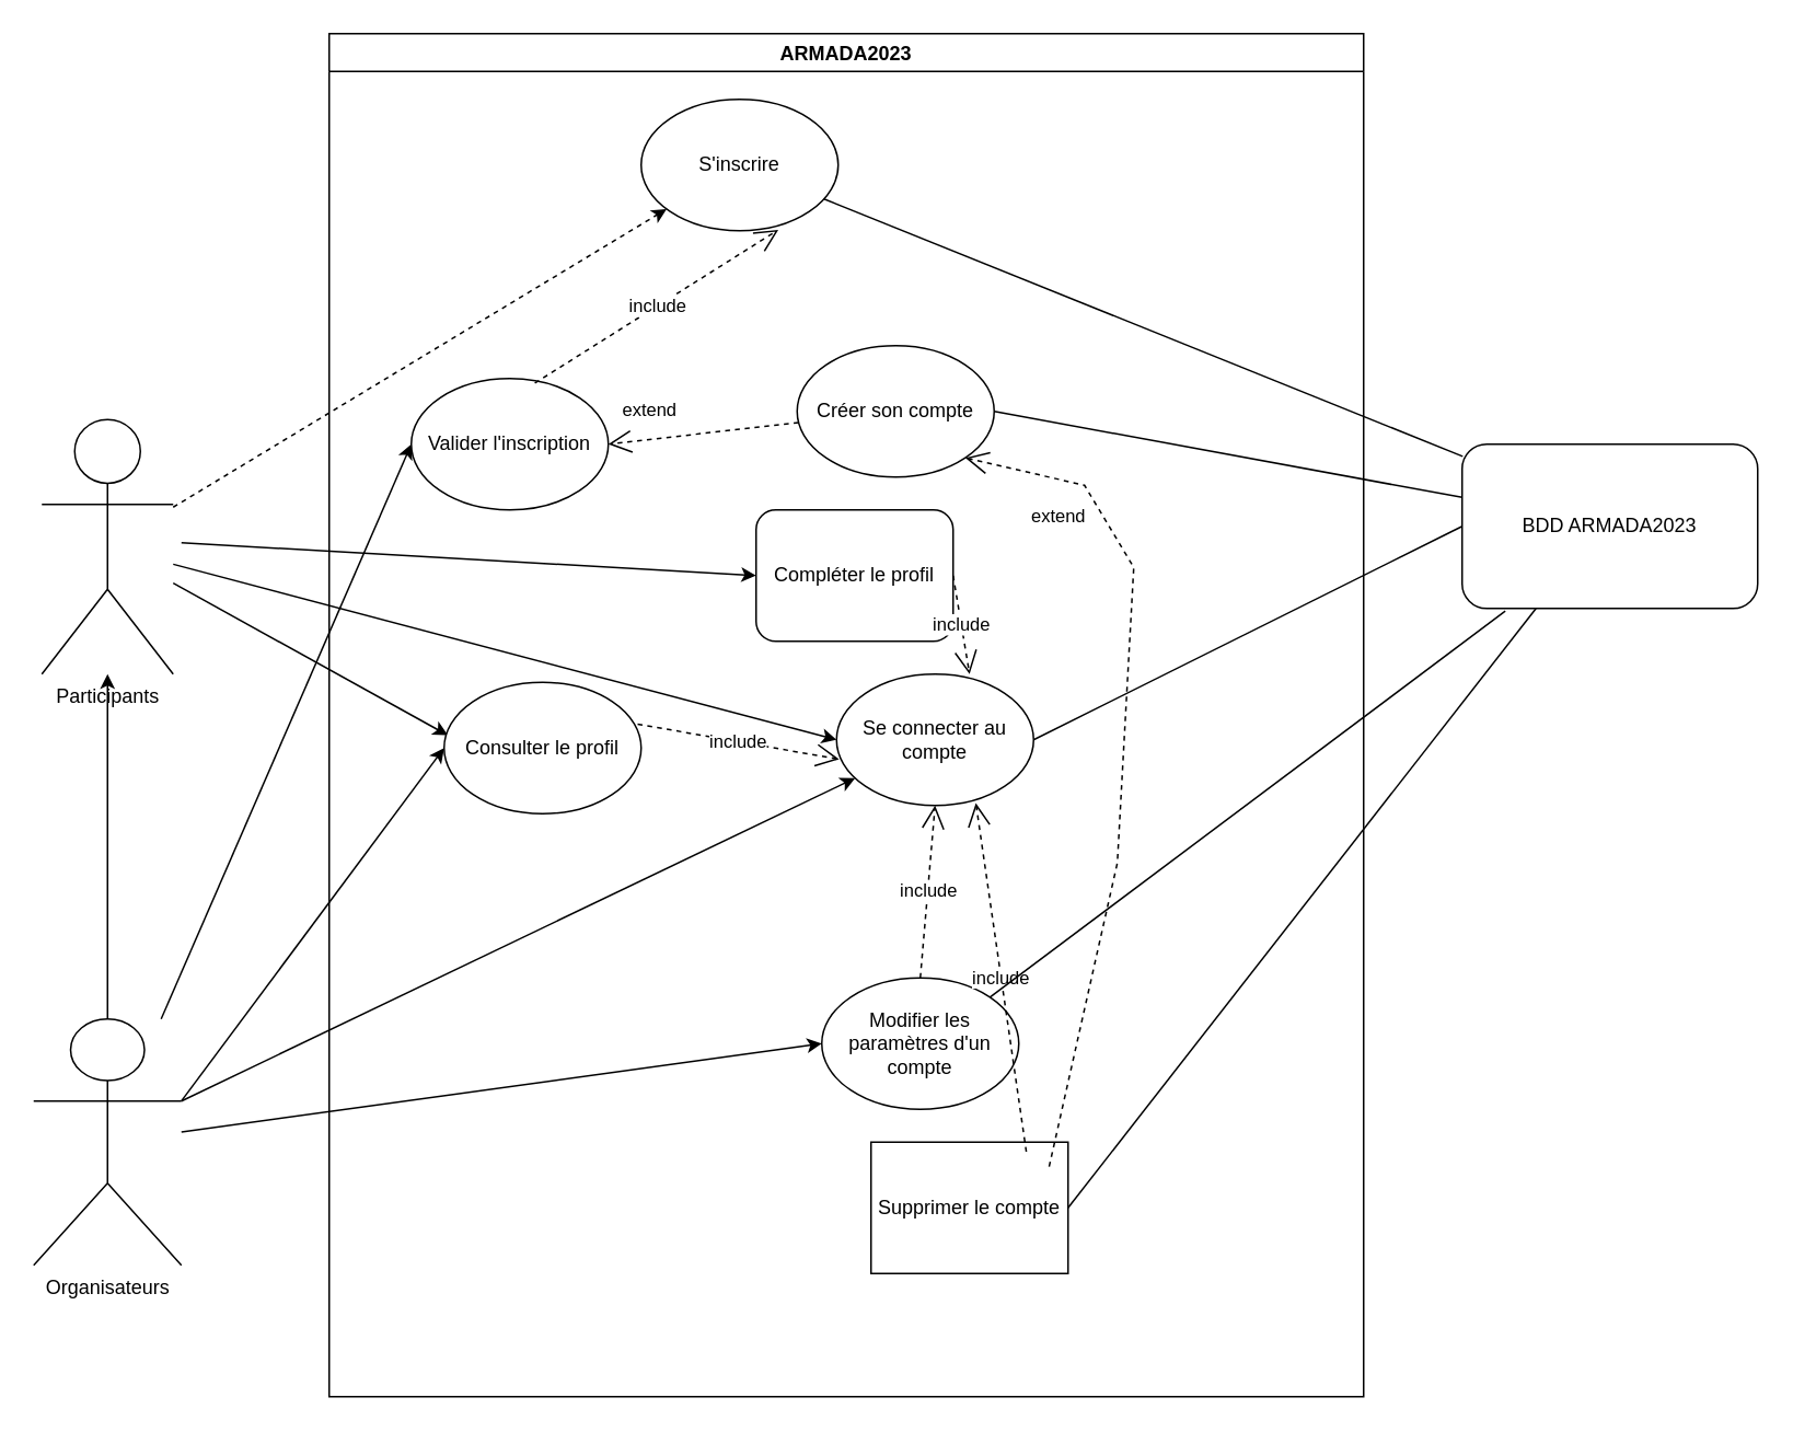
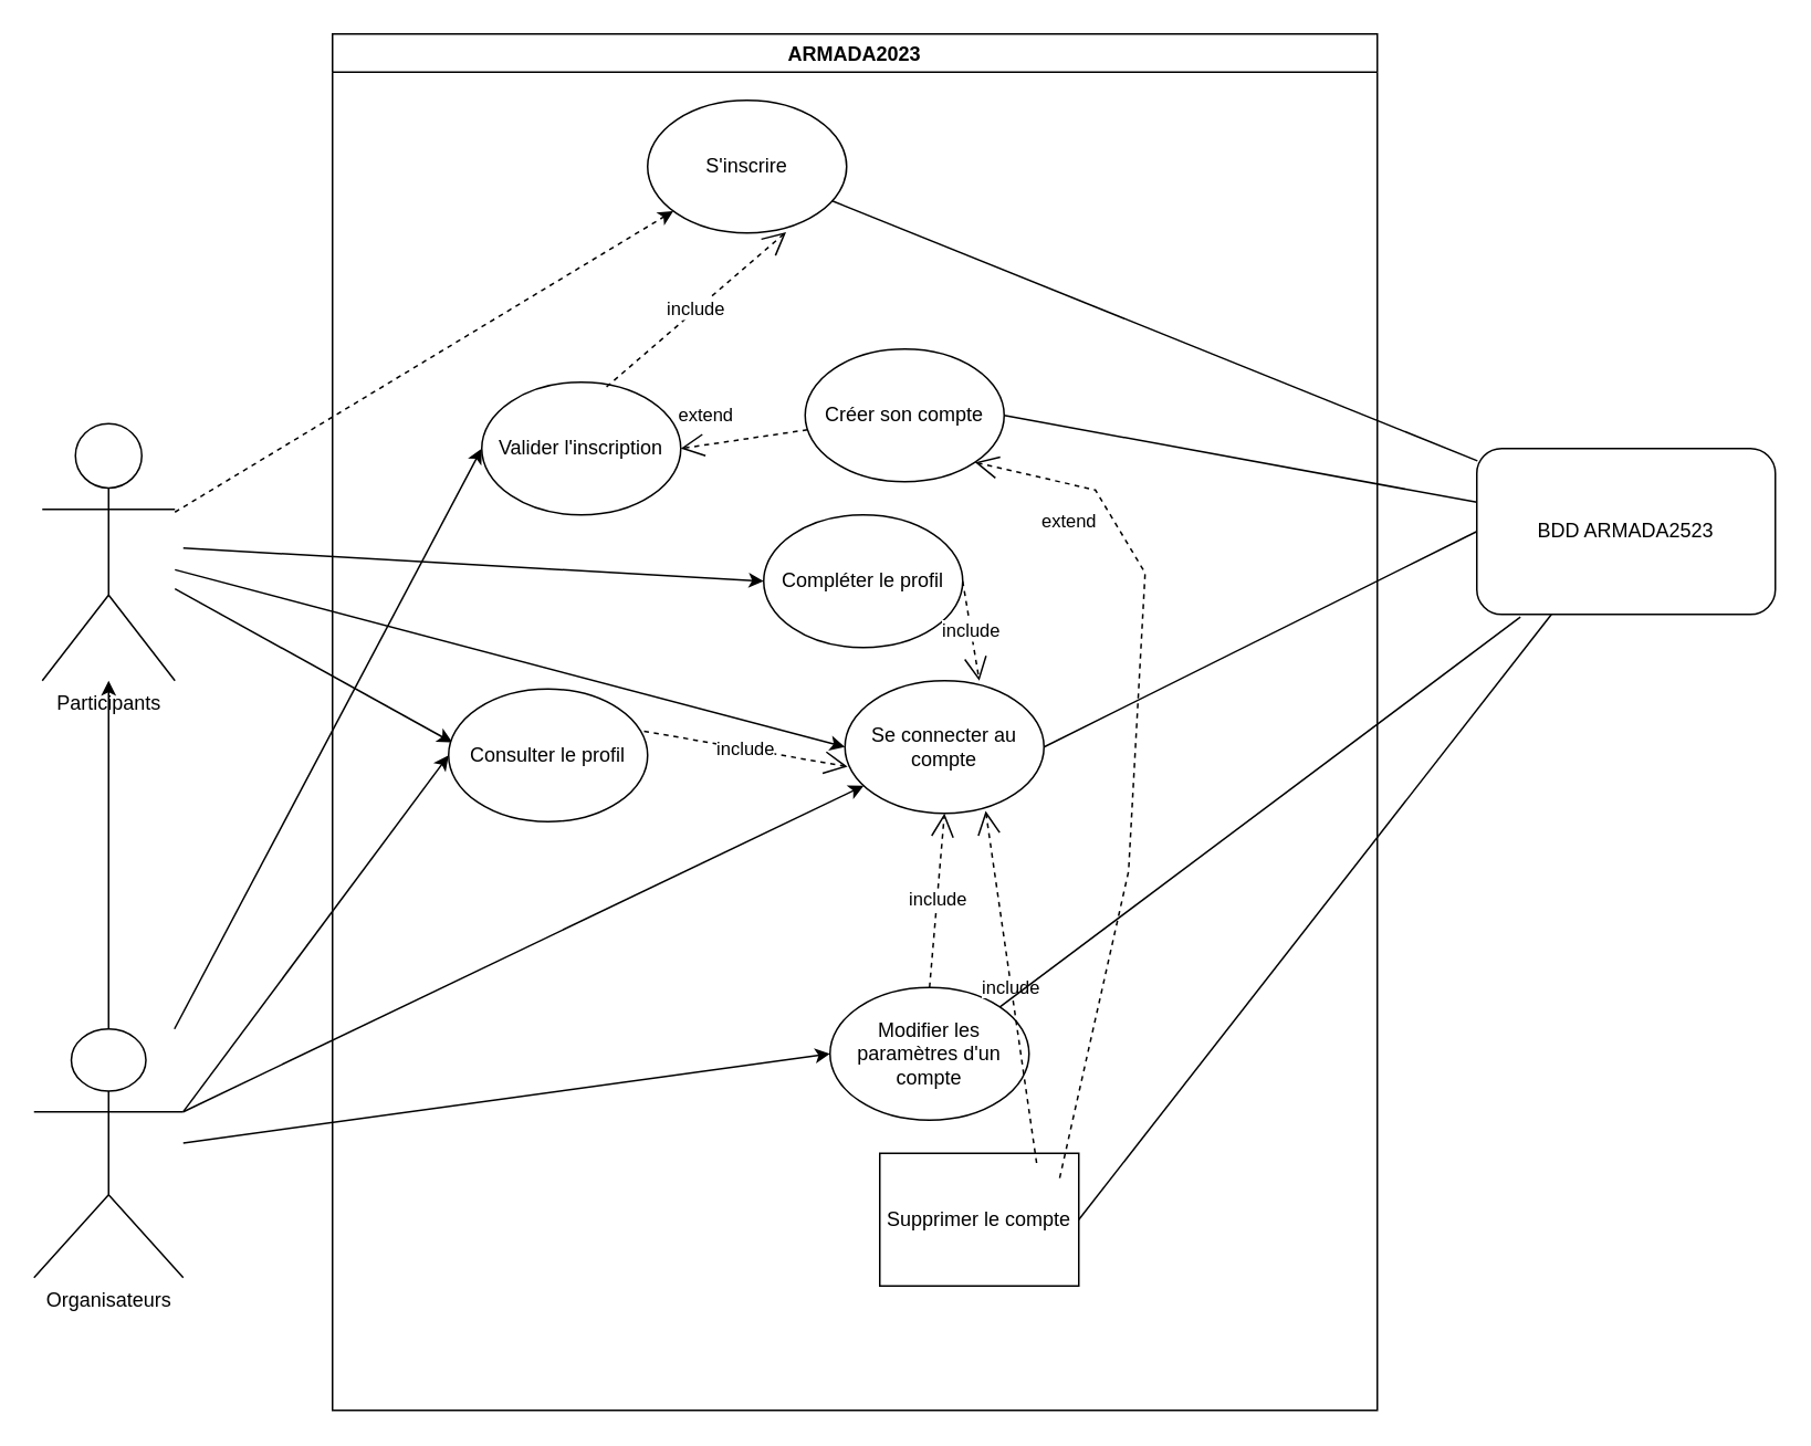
  <mxCell id="0" />
  <mxCell id="1" parent="0" />
  <mxCell id="2" value="Participants" style="shape=umlActor;verticalLabelPosition=bottom;verticalAlign=top;html=1;outlineConnect=0;" parent="1" vertex="1"><mxGeometry x="25" y="255" width="80" height="155" as="geometry" /></mxCell>
  <mxCell id="3" value="" style="endArrow=classic;html=1;rounded=0;entryX=0;entryY=0.5;entryDx=0;entryDy=0;" parent="1" source="10" target="22" edge="1"><mxGeometry width="50" height="50" relative="1" as="geometry"><mxPoint x="143.42" y="699.8" as="sourcePoint" /><mxPoint x="320" y="680" as="targetPoint" /></mxGeometry></mxCell>
  <mxCell id="4" value="" style="endArrow=classic;html=1;rounded=0;entryX=0;entryY=0.5;entryDx=0;entryDy=0;" parent="1" source="10" target="20" edge="1"><mxGeometry width="50" height="50" relative="1" as="geometry"><mxPoint x="650" y="570" as="sourcePoint" /><mxPoint x="210" y="570" as="targetPoint" /></mxGeometry></mxCell>
  <mxCell id="5" value="" style="endArrow=classic;html=1;rounded=0;" parent="1" source="10" target="2" edge="1"><mxGeometry width="50" height="50" relative="1" as="geometry"><mxPoint x="140" y="715" as="sourcePoint" /><mxPoint x="420" y="670" as="targetPoint" /></mxGeometry></mxCell>
  <mxCell id="6" value="" style="endArrow=classic;html=1;rounded=0;exitX=1;exitY=0.333;exitDx=0;exitDy=0;entryX=0;entryY=0.5;entryDx=0;entryDy=0;exitPerimeter=0;" parent="1" source="10" target="26" edge="1"><mxGeometry width="50" height="50" relative="1" as="geometry"><mxPoint x="140" y="690" as="sourcePoint" /><mxPoint x="290" y="740" as="targetPoint" /></mxGeometry></mxCell>
  <mxCell id="7" value="" style="endArrow=classic;html=1;rounded=0;dashed=1;" parent="1" source="2" target="19" edge="1"><mxGeometry width="50" height="50" relative="1" as="geometry"><mxPoint x="100" y="360" as="sourcePoint" /><mxPoint x="150" y="330" as="targetPoint" /></mxGeometry></mxCell>
  <mxCell id="8" value="" style="endArrow=classic;html=1;rounded=0;entryX=0.019;entryY=0.403;entryDx=0;entryDy=0;entryPerimeter=0;" parent="1" source="2" target="26" edge="1"><mxGeometry width="50" height="50" relative="1" as="geometry"><mxPoint x="120" y="540" as="sourcePoint" /><mxPoint x="140" y="530" as="targetPoint" /></mxGeometry></mxCell>
- <mxCell id="9" value="BDD ARMADA2023" style="rounded=1;whiteSpace=wrap;html=1;" parent="1" vertex="1"><mxGeometry x="890" y="270" width="180" height="100" as="geometry" /></mxCell>
+ <mxCell id="9" value="BDD ARMADA2523" style="rounded=1;whiteSpace=wrap;html=1;" parent="1" vertex="1"><mxGeometry x="890" y="270" width="180" height="100" as="geometry" /></mxCell>
  <mxCell id="10" value="Organisateurs&lt;br&gt;" style="shape=umlActor;verticalLabelPosition=bottom;verticalAlign=top;html=1;outlineConnect=0;" parent="1" vertex="1"><mxGeometry x="20" y="620" width="90" height="150" as="geometry" /></mxCell>
  <mxCell id="11" value="" style="endArrow=none;html=1;rounded=0;shadow=0;entryX=1;entryY=0.5;entryDx=0;entryDy=0;exitX=0;exitY=0.5;exitDx=0;exitDy=0;" parent="1" source="9" target="12" edge="1"><mxGeometry width="50" height="50" relative="1" as="geometry"><mxPoint x="390" y="460" as="sourcePoint" /><mxPoint x="440" y="410" as="targetPoint" /></mxGeometry></mxCell>
  <mxCell id="12" value="Se connecter au compte" style="ellipse;whiteSpace=wrap;html=1;" parent="1" vertex="1"><mxGeometry x="509" y="410" width="120" height="80" as="geometry" /></mxCell>
  <mxCell id="13" value="" style="endArrow=classic;html=1;rounded=0;" parent="1" target="12" edge="1"><mxGeometry width="50" height="50" relative="1" as="geometry"><mxPoint x="110" y="670" as="sourcePoint" /><mxPoint x="160" y="540" as="targetPoint" /></mxGeometry></mxCell>
  <mxCell id="14" value="" style="endArrow=classic;html=1;rounded=0;entryX=0;entryY=0.5;entryDx=0;entryDy=0;" parent="1" source="2" target="12" edge="1"><mxGeometry width="50" height="50" relative="1" as="geometry"><mxPoint x="120" y="490" as="sourcePoint" /><mxPoint x="164.2" y="528.08" as="targetPoint" /></mxGeometry></mxCell>
  <mxCell id="15" value="include" style="endArrow=open;endSize=12;dashed=1;html=1;rounded=0;shadow=0;exitX=0.5;exitY=0;exitDx=0;exitDy=0;entryX=0.5;entryY=1;entryDx=0;entryDy=0;" parent="1" source="20" target="12" edge="1"><mxGeometry width="160" relative="1" as="geometry"><mxPoint x="469" y="710" as="sourcePoint" /><mxPoint x="469" y="745" as="targetPoint" /></mxGeometry></mxCell>
  <mxCell id="16" value="include" style="endArrow=open;endSize=12;dashed=1;html=1;rounded=0;shadow=0;exitX=0.982;exitY=0.318;exitDx=0;exitDy=0;exitPerimeter=0;entryX=0.013;entryY=0.648;entryDx=0;entryDy=0;entryPerimeter=0;" parent="1" source="26" target="12" edge="1"><mxGeometry width="160" relative="1" as="geometry"><mxPoint x="469" y="660" as="sourcePoint" /><mxPoint x="469" y="510" as="targetPoint" /></mxGeometry></mxCell>
  <mxCell id="17" value="" style="endArrow=none;html=1;rounded=0;shadow=0;entryX=1;entryY=0.5;entryDx=0;entryDy=0;exitX=0;exitY=0.324;exitDx=0;exitDy=0;exitPerimeter=0;" parent="1" source="9" target="24" edge="1"><mxGeometry width="50" height="50" relative="1" as="geometry"><mxPoint x="670" y="470" as="sourcePoint" /><mxPoint x="580" y="460" as="targetPoint" /></mxGeometry></mxCell>
  <mxCell id="18" value="ARMADA2023" style="swimlane;" parent="1" vertex="1"><mxGeometry x="200" y="20" width="630" height="830" as="geometry"><mxRectangle x="150" y="-185" width="110" height="23" as="alternateBounds" /></mxGeometry></mxCell>
  <mxCell id="19" value="S'inscrire" style="ellipse;whiteSpace=wrap;html=1;" parent="18" vertex="1"><mxGeometry x="190" y="40" width="120" height="80" as="geometry" /></mxCell>
  <mxCell id="20" value="Modifier les paramètres d'un compte" style="ellipse;whiteSpace=wrap;html=1;" parent="18" vertex="1"><mxGeometry x="300" y="575" width="120" height="80" as="geometry" /></mxCell>
  <mxCell id="21" value="Supprimer le compte" style="whiteSpace=wrap;html=1;rounded=0;" parent="18" vertex="1"><mxGeometry x="330" y="675" width="120" height="80" as="geometry" /></mxCell>
- <mxCell id="22" value="Valider l'inscription" style="ellipse;whiteSpace=wrap;html=1;" parent="18" vertex="1"><mxGeometry x="50" y="210" width="120" height="80" as="geometry" /></mxCell>
+ <mxCell id="22" value="Valider l'inscription" style="ellipse;whiteSpace=wrap;html=1;" parent="18" vertex="1"><mxGeometry x="90" y="210" width="120" height="80" as="geometry" /></mxCell>
  <mxCell id="23" value="include" style="endArrow=open;endSize=12;dashed=1;html=1;rounded=0;shadow=0;exitX=0.627;exitY=0.035;exitDx=0;exitDy=0;entryX=0.696;entryY=0.993;entryDx=0;entryDy=0;entryPerimeter=0;exitPerimeter=0;" parent="18" source="22" target="19" edge="1"><mxGeometry width="160" relative="1" as="geometry"><mxPoint x="220" y="504.56" as="sourcePoint" /><mxPoint x="267.8" y="200.0" as="targetPoint" /></mxGeometry></mxCell>
  <mxCell id="24" value="Créer son compte" style="ellipse;whiteSpace=wrap;html=1;" parent="18" vertex="1"><mxGeometry x="285" y="190" width="120" height="80" as="geometry" /></mxCell>
  <mxCell id="25" value="extend" style="endArrow=open;endSize=12;dashed=1;html=1;rounded=0;shadow=0;entryX=1;entryY=0.5;entryDx=0;entryDy=0;" parent="18" source="24" target="22" edge="1"><mxGeometry x="0.529" y="-18" width="160" relative="1" as="geometry"><mxPoint x="259" y="480" as="sourcePoint" /><mxPoint x="279" y="510" as="targetPoint" /><mxPoint as="offset" /></mxGeometry></mxCell>
  <mxCell id="26" value="Consulter le profil" style="ellipse;whiteSpace=wrap;html=1;" parent="18" vertex="1"><mxGeometry x="70" y="395" width="120" height="80" as="geometry" /></mxCell>
- <mxCell id="27" value="Compléter le profil" style="whiteSpace=wrap;html=1;rounded=1;" parent="18" vertex="1"><mxGeometry x="260" y="290" width="120" height="80" as="geometry" /></mxCell>
+ <mxCell id="27" value="Compléter le profil" style="ellipse;whiteSpace=wrap;html=1;" parent="18" vertex="1"><mxGeometry x="260" y="290" width="120" height="80" as="geometry" /></mxCell>
  <mxCell id="28" value="extend" style="endArrow=open;endSize=12;dashed=1;html=1;rounded=0;shadow=0;entryX=1;entryY=1;entryDx=0;entryDy=0;exitX=0.904;exitY=0.186;exitDx=0;exitDy=0;exitPerimeter=0;" parent="18" source="21" target="24" edge="1"><mxGeometry x="0.67" y="24" width="160" relative="1" as="geometry"><mxPoint x="311.175" y="247.878" as="sourcePoint" /><mxPoint x="220" y="260" as="targetPoint" /><mxPoint as="offset" /><Array as="points"><mxPoint x="480" y="505" /><mxPoint x="490" y="325" /><mxPoint x="460" y="275" /></Array></mxGeometry></mxCell>
  <mxCell id="29" value="include" style="endArrow=open;endSize=12;dashed=1;html=1;rounded=0;shadow=0;exitX=0.788;exitY=0.073;exitDx=0;exitDy=0;entryX=0.707;entryY=0.982;entryDx=0;entryDy=0;entryPerimeter=0;exitPerimeter=0;" parent="1" source="21" target="12" edge="1"><mxGeometry width="160" relative="1" as="geometry"><mxPoint x="469" y="660" as="sourcePoint" /><mxPoint x="579" y="500" as="targetPoint" /></mxGeometry></mxCell>
  <mxCell id="30" value="" style="endArrow=none;html=1;rounded=0;entryX=0.002;entryY=0.074;entryDx=0;entryDy=0;entryPerimeter=0;" parent="1" source="19" target="9" edge="1"><mxGeometry width="50" height="50" relative="1" as="geometry"><mxPoint x="360" y="260" as="sourcePoint" /><mxPoint x="410" y="210" as="targetPoint" /></mxGeometry></mxCell>
  <mxCell id="31" value="include" style="endArrow=open;endSize=12;dashed=1;html=1;rounded=0;shadow=0;exitX=1;exitY=0.5;exitDx=0;exitDy=0;" parent="1" source="27" edge="1"><mxGeometry width="160" relative="1" as="geometry"><mxPoint x="520" y="630" as="sourcePoint" /><mxPoint x="590" y="410" as="targetPoint" /></mxGeometry></mxCell>
  <mxCell id="32" value="" style="endArrow=classic;html=1;rounded=0;entryX=0;entryY=0.5;entryDx=0;entryDy=0;" parent="1" target="27" edge="1"><mxGeometry width="50" height="50" relative="1" as="geometry"><mxPoint x="110" y="330" as="sourcePoint" /><mxPoint x="519" y="460" as="targetPoint" /></mxGeometry></mxCell>
  <mxCell id="33" value="" style="endArrow=none;html=1;rounded=0;exitX=1;exitY=0.5;exitDx=0;exitDy=0;entryX=0.25;entryY=1;entryDx=0;entryDy=0;" parent="1" source="21" target="9" edge="1"><mxGeometry width="50" height="50" relative="1" as="geometry"><mxPoint x="730" y="670" as="sourcePoint" /><mxPoint x="780" y="620" as="targetPoint" /></mxGeometry></mxCell>
  <mxCell id="34" value="" style="endArrow=none;html=1;rounded=0;exitX=1;exitY=0;exitDx=0;exitDy=0;entryX=0.146;entryY=1.016;entryDx=0;entryDy=0;entryPerimeter=0;" parent="1" source="20" target="9" edge="1"><mxGeometry width="50" height="50" relative="1" as="geometry"><mxPoint x="610" y="770" as="sourcePoint" /><mxPoint x="745" y="310" as="targetPoint" /></mxGeometry></mxCell>
